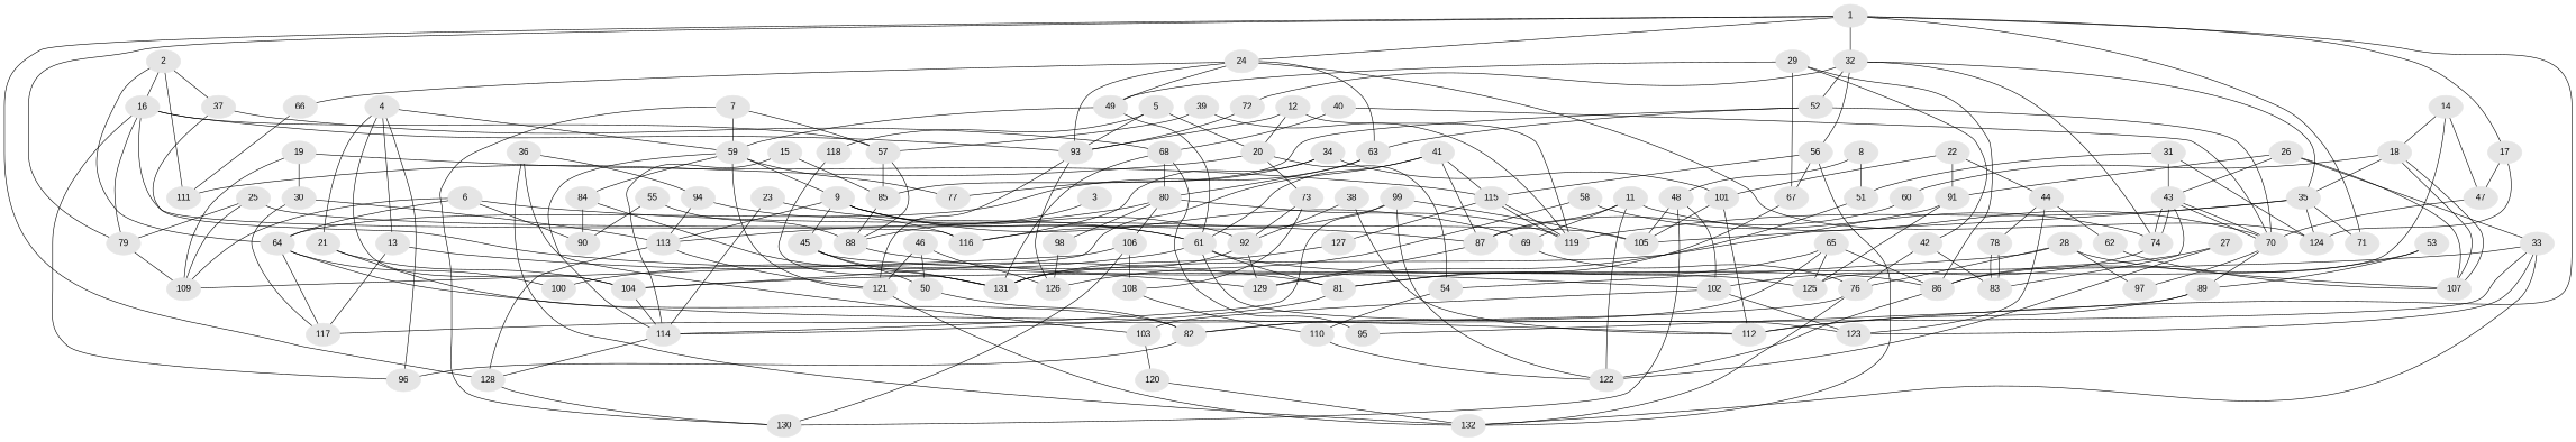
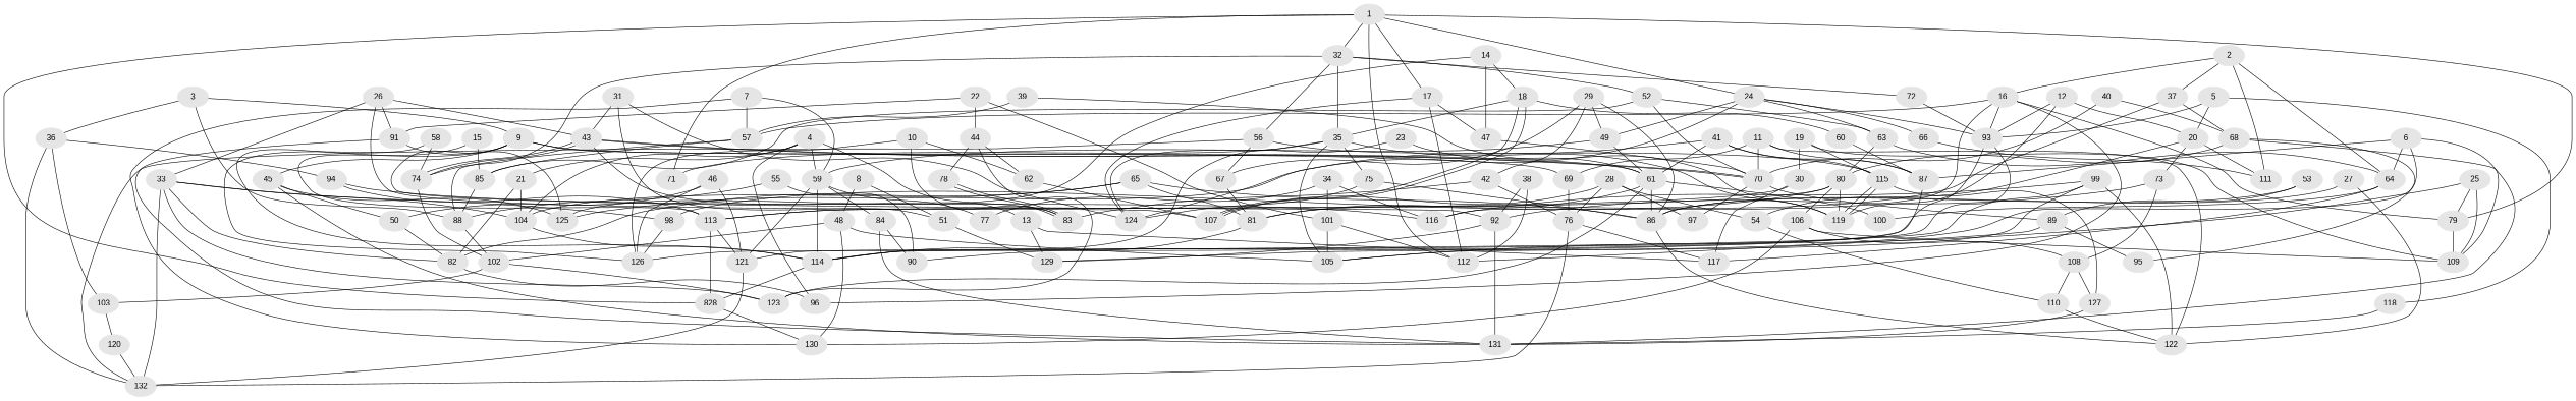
  graph {
    fontname="Liberation Sans"
    node [color=gray90 fontname="Liberation Sans" style=filled]
    edge [fontname="Liberation Sans"]
    1
    17
    24
    32
    71
    79
    112
-   128
+   128 [label=828]
    47
    124
    93
    49
    63
    66
    35
    52
    56
    72
    74
    109
    130
    2
    16
    37
    64
    111
    96
    57
    116
    68
    81
    117
    100
    3
    9
    36
    88
    45
    61
    69
    92
    113
    132
    94
    103
    102
    4
    13
    21
    59
    104
    129
    82
    114
    77
    121
    84
    5
    20
    118
    54
    73
    126
    131
    6
    87
    90
    7
    85
    8
    48
    51
    105
    33
    98
    123
    125
    50
    86
    76
+   10
    62
    83
    107
    11
    70
    122
    97
    89
    12
    119
    14
    18
    60
    15
+   75
    19
    30
    115
    127
    110
    108
    22
    44
    91
    101
    78
    23
    80
    25
    26
    43
    27
    28
    29
    42
    67
    31
    34
    120
    95
    38
    39
    40
    41
    46
    53
    55
    58
    106
    65
    99
    1 -- 17
    1 -- 24
    1 -- 32
    1 -- 71
    1 -- 79
    1 -- 112
    1 -- 128
    17 -- 47
    17 -- 124
    24 -- 124
    24 -- 93
    24 -- 49
    24 -- 63
    24 -- 66
    32 -- 35
    32 -- 52
    32 -- 56
    32 -- 72
    32 -- 74
    79 -- 109
    128 -- 130
    47 -- 70
    93 -- 121
    93 -- 126
    49 -- 61
    49 -- 59
    63 -- 64
    63 -- 80
    66 -- 111
    35 -- 71
    35 -- 124
    35 -- 105
    35 -- 119
+   35 -- 75
    52 -- 63
    52 -- 85
    52 -- 70
    56 -- 132
    56 -- 115
    56 -- 67
    72 -- 93
    74 -- 102
    2 -- 16
    2 -- 37
    2 -- 64
    2 -- 111
    16 -- 79
    16 -- 93
    16 -- 96
    16 -- 57
    16 -- 116
    37 -- 68
    37 -- 81
-   64 -- 112
+   17 -- 112
    64 -- 117
    64 -- 100
    57 -- 88
    57 -- 85
    68 -- 131
    68 -- 80
    68 -- 95
    81 -- 114
-   59 -- 9
+   3 -- 9
+   3 -- 36
    3 -- 88
    9 -- 45
    9 -- 61
    9 -- 69
    9 -- 92
    9 -- 113
    36 -- 132
    36 -- 94
    36 -- 103
    88 -- 102
    45 -- 131
    45 -- 125
    45 -- 50
    61 -- 81
    61 -- 100
    61 -- 123
    61 -- 86
    69 -- 76
    92 -- 129
    92 -- 131
    113 -- 128
    113 -- 121
    94 -- 116
    94 -- 113
    103 -- 120
    102 -- 103
    102 -- 123
    4 -- 96
    4 -- 13
    4 -- 21
    4 -- 59
    4 -- 104
    13 -- 117
    13 -- 129
    21 -- 104
    21 -- 82
    59 -- 114
    59 -- 77
    59 -- 121
    59 -- 84
    104 -- 114
    82 -- 96
    114 -- 128
    121 -- 132
    84 -- 131
    84 -- 90
    5 -- 93
    5 -- 20
    5 -- 118
    20 -- 111
    20 -- 54
    20 -- 73
    118 -- 131
    54 -- 110
    73 -- 92
    73 -- 108
    6 -- 109
    6 -- 64
    6 -- 87
    6 -- 90
    87 -- 129
    7 -- 130
    7 -- 57
    7 -- 59
    85 -- 88
    8 -- 48
    8 -- 51
    48 -- 130
    48 -- 102
    48 -- 105
    51 -- 129
    33 -- 132
    33 -- 104
    33 -- 82
+   33 -- 98
    33 -- 123
    98 -- 126
    50 -- 82
    86 -- 122
    76 -- 117
    76 -- 132
+   10 -- 126
+   10 -- 62
+   10 -- 83
    62 -- 107
    11 -- 69
    11 -- 87
    11 -- 70
    11 -- 122
    70 -- 97
    70 -- 89
    89 -- 112
    89 -- 95
    12 -- 93
    12 -- 20
    12 -- 119
    14 -- 47
    14 -- 125
    14 -- 18
    18 -- 35
    18 -- 107
    18 -- 107
    18 -- 60
    60 -- 87
    15 -- 114
    15 -- 85
+   75 -- 124
+   75 -- 86
    19 -- 109
    19 -- 30
    19 -- 115
    30 -- 117
    30 -- 113
    115 -- 119
    115 -- 119
    115 -- 127
    127 -- 131
    110 -- 122
+   108 -- 127
    108 -- 110
    22 -- 44
    22 -- 91
    22 -- 101
    44 -- 123
    44 -- 62
    44 -- 78
    91 -- 131
    91 -- 125
    101 -- 112
    101 -- 105
    78 -- 83
    78 -- 83
    23 -- 61
    23 -- 114
    80 -- 113
    80 -- 98
    80 -- 119
    80 -- 106
    25 -- 79
    25 -- 109
    25 -- 105
    26 -- 33
    26 -- 107
    26 -- 91
    26 -- 43
    43 -- 74
    43 -- 74
    43 -- 83
    43 -- 70
    43 -- 70
    27 -- 86
    27 -- 122
    28 -- 54
    28 -- 76
    28 -- 107
    28 -- 97
    29 -- 49
    29 -- 86
    29 -- 42
    29 -- 67
    42 -- 76
    42 -- 83
    67 -- 81
    31 -- 124
    31 -- 51
    31 -- 43
    34 -- 116
    34 -- 77
    34 -- 101
    120 -- 132
    38 -- 112
    38 -- 92
    39 -- 57
    39 -- 119
    40 -- 68
    40 -- 70
    41 -- 61
    41 -- 104
    41 -- 87
    41 -- 115
    46 -- 121
    46 -- 126
    46 -- 50
    53 -- 86
    53 -- 89
    55 -- 88
    55 -- 90
    58 -- 74
    58 -- 126
    106 -- 109
    106 -- 130
    106 -- 108
    65 -- 81
    65 -- 82
    65 -- 125
    65 -- 86
    99 -- 116
    99 -- 114
    99 -- 105
    99 -- 122
  }
